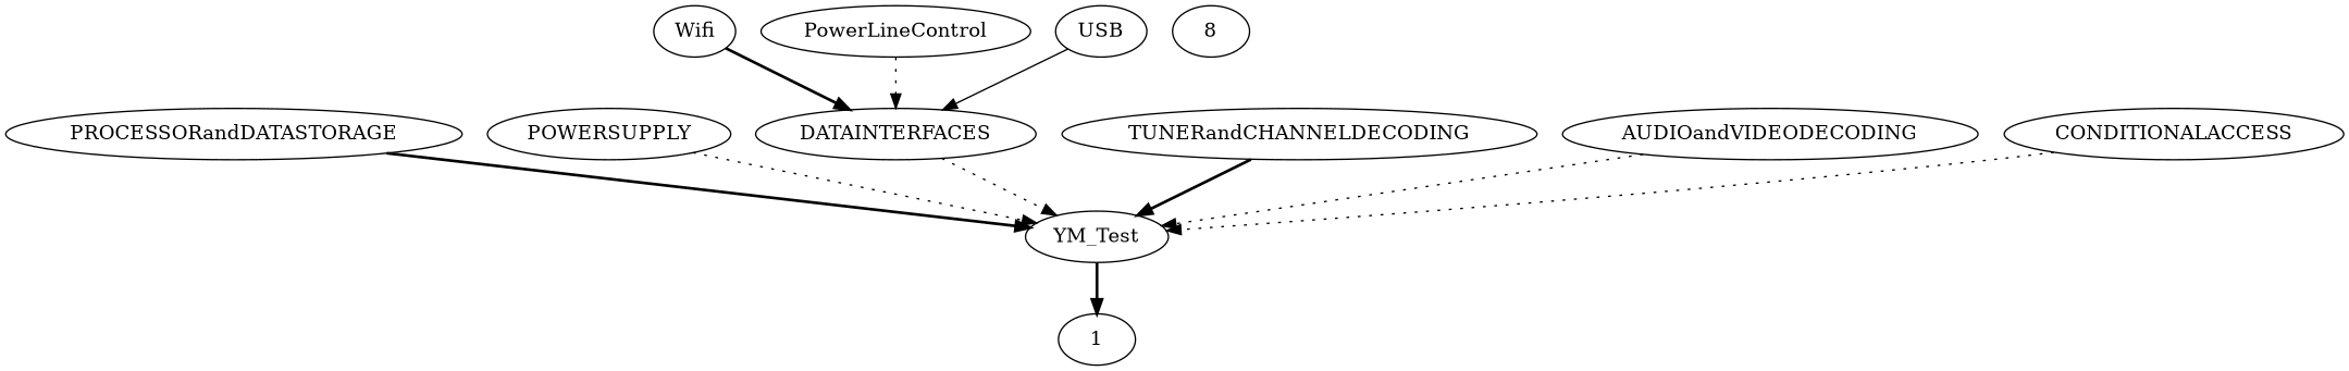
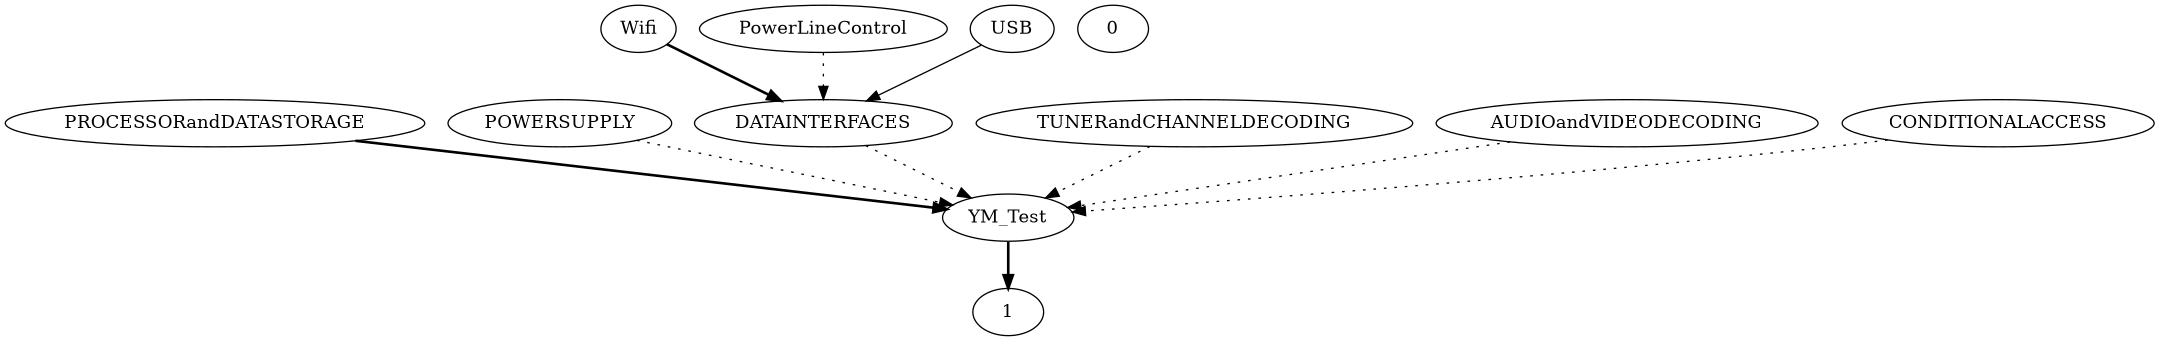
  digraph {
    edge [style=dotted]
    PROCESSORandDATASTORAGE
    YM_Test
    1
    POWERSUPPLY
    Wifi
    DATAINTERFACES
    PowerLineControl
    TUNERandCHANNELDECODING
    AUDIOandVIDEODECODING
    CONDITIONALACCESS
-   0 [label=8]
+   0
    USB
    PROCESSORandDATASTORAGE -> YM_Test [style=bold]
    YM_Test -> 1 [style=bold]
    POWERSUPPLY -> YM_Test
    Wifi -> DATAINTERFACES [style=bold]
    DATAINTERFACES -> YM_Test
    PowerLineControl -> DATAINTERFACES
-   TUNERandCHANNELDECODING -> YM_Test [style=bold]
+   TUNERandCHANNELDECODING -> YM_Test
    AUDIOandVIDEODECODING -> YM_Test
    CONDITIONALACCESS -> YM_Test
    USB -> DATAINTERFACES [style=solid]
  }
